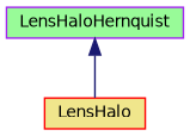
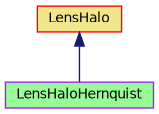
  digraph {
    node [fontname=Helvetica fontsize=10 shape=record style=filled]
    n1 [color=purple fillcolor=palegreen fontcolor=black height=0.2 label=LensHaloHernquist width=0.4]
    n2 [color=red fillcolor=khaki height=0.2 label=LensHalo width=0.4]
-   n1 -> n2 [color=midnightblue dir=back fontname=Helvetica fontsize=10 labelfontname=Helvetica labelfontsize=10 style=solid]
+   n2 -> n1 [color=midnightblue dir=back fontname=Helvetica fontsize=10 labelfontname=Helvetica labelfontsize=10 style=solid]
  }
